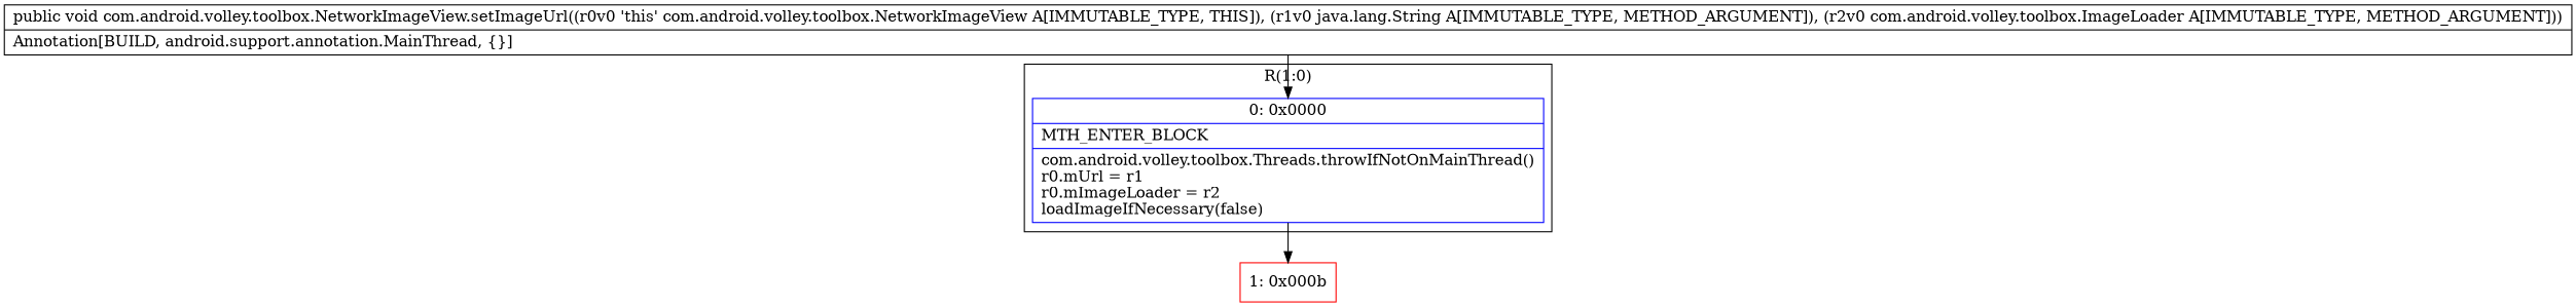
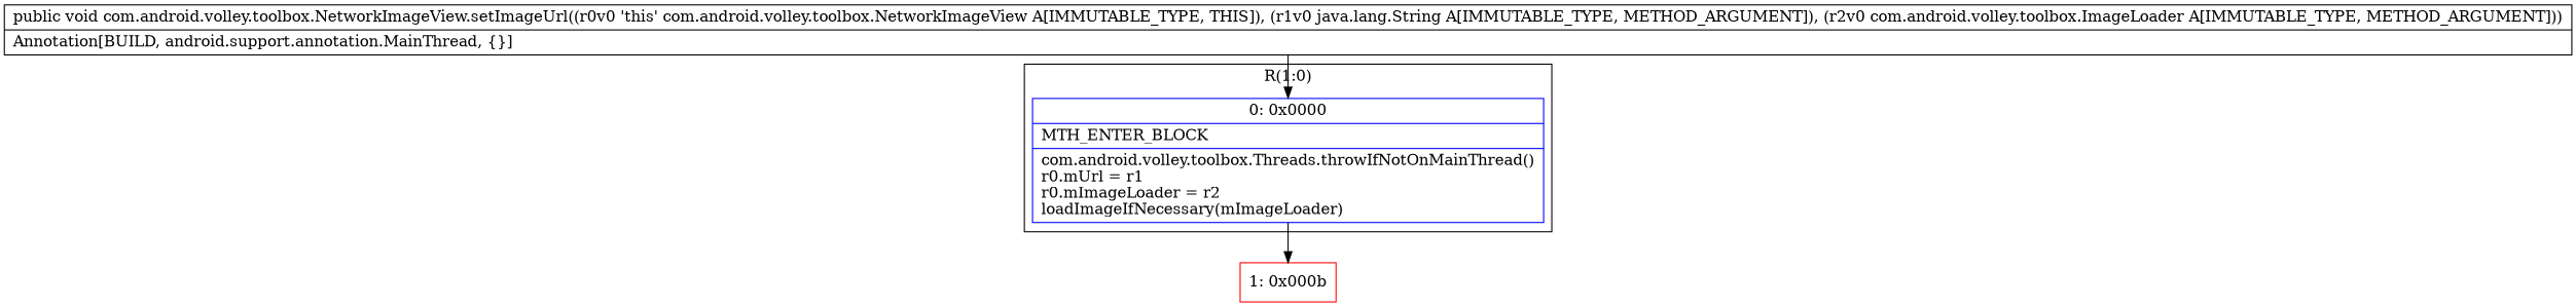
  digraph {
    node [shape=record]
-   n1 [color=blue label="{0\:\ 0x0000|MTH_ENTER_BLOCK\l|com.android.volley.toolbox.Threads.throwIfNotOnMainThread()\lr0.mUrl = r1\lr0.mImageLoader = r2\lloadImageIfNecessary(false)\l}"]
+   n1 [color=blue label="{0\:\ 0x0000|MTH_ENTER_BLOCK\l|com.android.volley.toolbox.Threads.throwIfNotOnMainThread()\lr0.mUrl = r1\lr0.mImageLoader = r2\lloadImageIfNecessary(mImageLoader)\l}"]
    n2 [color=red label="{1\:\ 0x000b}"]
    n3 [label="{public void com.android.volley.toolbox.NetworkImageView.setImageUrl((r0v0 'this' com.android.volley.toolbox.NetworkImageView A[IMMUTABLE_TYPE, THIS]), (r1v0 java.lang.String A[IMMUTABLE_TYPE, METHOD_ARGUMENT]), (r2v0 com.android.volley.toolbox.ImageLoader A[IMMUTABLE_TYPE, METHOD_ARGUMENT]))  | Annotation[BUILD, android.support.annotation.MainThread, \{\}]\l}"]
    subgraph cluster_1 {
      label="R(1:0)"
      n1
    }
    n1 -> n2
    n3 -> n1
  }
